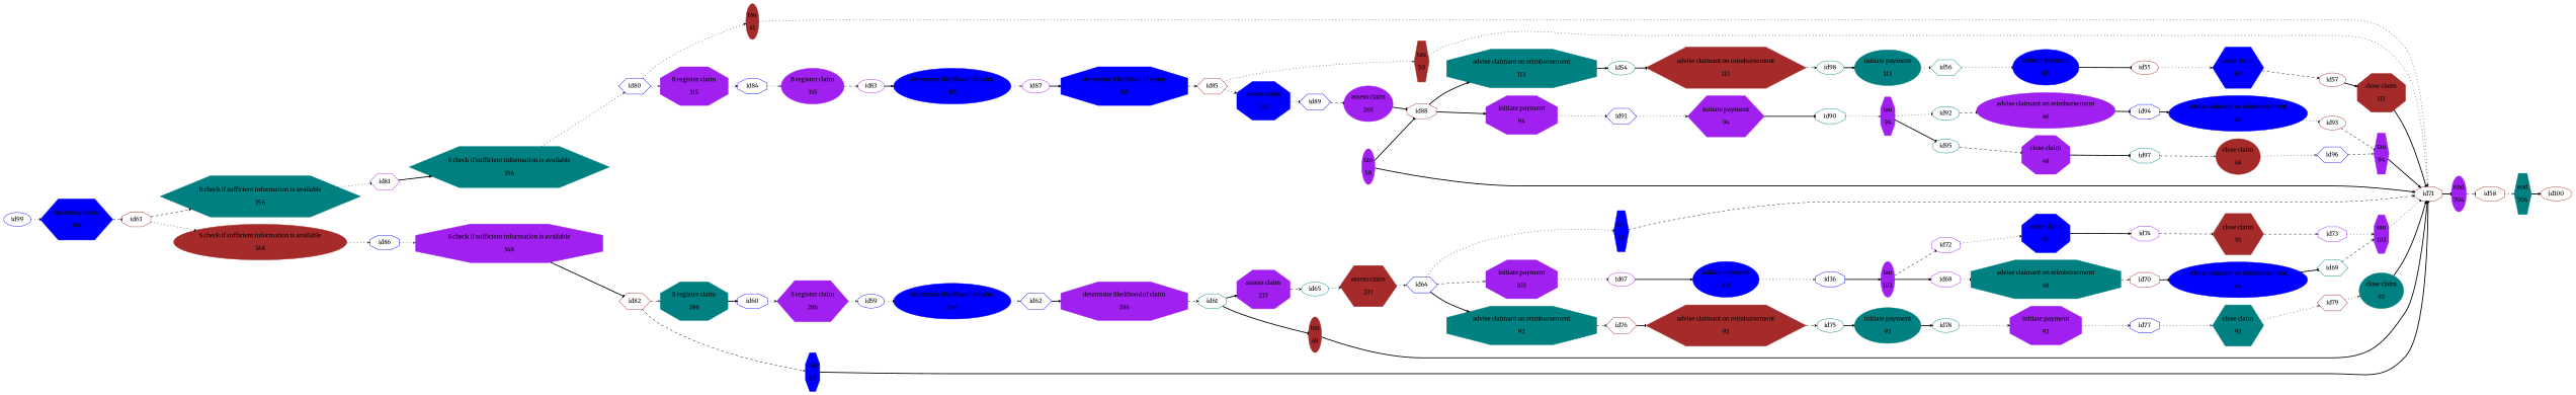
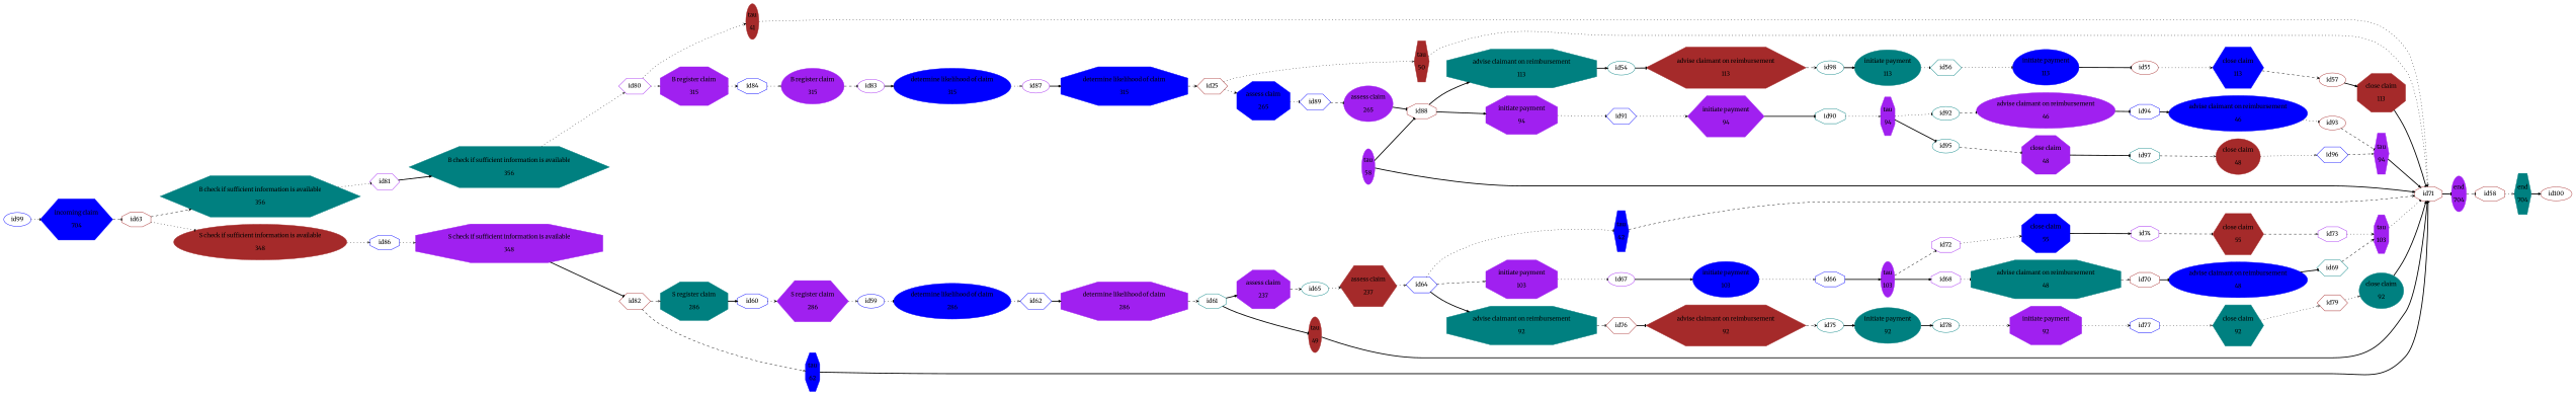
  digraph {
    fontname=Merriweather
    fontsize=14
    rankdir=LR
    ranksep=.3
    remincross=true
    node [color=purple fontname=Merriweather fontsize=14 margin="0, 0.1" shape=octagon style=filled]
    edge [arrowhead=tee arrowsize=0.5 fontname=Merriweather style=dotted]
    n1 [color=teal height=.2 label="B check if sufficient information is available\n\n356" shape=hexagon width=.2]
    id81 [height=.2 shape=hexagon width=.2 margin="" style=""]
    n3 [color=teal height=.2 label="B check if sufficient information is available\n\n356" shape=hexagon width=.2]
-   id80 [color=blue height=.2 shape=hexagon width=.2 margin="" style=""]
+   id80 [height=.2 shape=hexagon width=.2 margin="" style=""]
    n5 [height=.2 label="B register claim\n\n315" width=.2]
    n6 [color=brown height=.2 label="tau\n\n41" shape=ellipse width=.2]
    id84 [color=blue height=.2 width=.2 margin="" style=""]
    n8 [height=.2 label="B register claim\n\n315" shape=ellipse width=.2]
    id83 [height=.2 shape=ellipse width=.2 margin="" style=""]
    n10 [color=blue height=.2 label="determine likelihood of claim\n\n315" shape=ellipse width=.2]
    n11 [color=brown height=.2 label="S check if sufficient information is available\n\n348" shape=ellipse width=.2]
    id86 [color=blue height=.2 width=.2 margin="" style=""]
    n13 [height=.2 label="S check if sufficient information is available\n\n348" width=.2]
    id82 [color=brown height=.2 shape=hexagon width=.2 margin="" style=""]
    n15 [color=teal height=.2 label="S register claim\n\n286" width=.2]
    n16 [color=blue height=.2 label="tau\n\n62" width=.2]
    id60 [color=blue height=.2 width=.2 margin="" style=""]
    n18 [height=.2 label="S register claim\n\n286" shape=hexagon width=.2]
    id59 [color=blue height=.2 shape=ellipse width=.2 margin="" style=""]
    n20 [color=blue height=.2 label="determine likelihood of claim\n\n286" shape=ellipse width=.2]
    n21 [color=teal height=.2 label="advise claimant on reimbursement\n\n113" width=.2]
    id54 [color=teal height=.2 shape=ellipse width=.2 margin="" style=""]
    n23 [color=brown height=.2 label="advise claimant on reimbursement\n\n113" shape=hexagon width=.2]
    id98 [color=teal height=.2 shape=ellipse width=.2 margin="" style=""]
    n25 [color=teal height=.2 label="initiate payment\n\n113" shape=ellipse width=.2]
    n26 [color=teal height=.2 label="advise claimant on reimbursement\n\n48" width=.2]
    id70 [color=brown height=.2 width=.2 margin="" style=""]
    n28 [color=blue height=.2 label="advise claimant on reimbursement\n\n48" shape=ellipse width=.2]
    id69 [color=teal height=.2 shape=hexagon width=.2 margin="" style=""]
    n30 [height=.2 label="tau\n\n103" width=.2]
    n31 [color=teal height=.2 label="advise claimant on reimbursement\n\n92" width=.2]
    id76 [color=brown height=.2 shape=hexagon width=.2 margin="" style=""]
    n33 [color=brown height=.2 label="advise claimant on reimbursement\n\n92" shape=hexagon width=.2]
    id75 [color=teal height=.2 shape=ellipse width=.2 margin="" style=""]
    n35 [color=teal height=.2 label="initiate payment\n\n92" shape=ellipse width=.2]
    n36 [height=.2 label="advise claimant on reimbursement\n\n46" shape=ellipse width=.2]
    id94 [color=blue height=.2 width=.2 margin="" style=""]
    n38 [color=blue height=.2 label="advise claimant on reimbursement\n\n46" shape=ellipse width=.2]
    id93 [color=brown height=.2 shape=ellipse width=.2 margin="" style=""]
    n40 [height=.2 label="tau\n\n94" shape=hexagon width=.2]
    n41 [height=.2 label="assess claim\n\n237" width=.2]
    id65 [color=teal height=.2 shape=ellipse width=.2 margin="" style=""]
    n43 [color=brown height=.2 label="assess claim\n\n237" shape=hexagon width=.2]
    id64 [color=blue height=.2 shape=hexagon width=.2 margin="" style=""]
    n45 [height=.2 label="initiate payment\n\n103" width=.2]
    n46 [color=blue height=.2 label="tau\n\n42" shape=hexagon width=.2]
    n47 [color=blue height=.2 label="assess claim\n\n265" width=.2]
    id89 [color=blue height=.2 shape=hexagon width=.2 margin="" style=""]
    n49 [height=.2 label="assess claim\n\n265" shape=ellipse width=.2]
    id88 [color=brown height=.2 width=.2 margin="" style=""]
    n51 [height=.2 label="initiate payment\n\n94" width=.2]
    n52 [color=blue height=.2 label="close claim\n\n113" shape=hexagon width=.2]
    id57 [color=brown height=.2 shape=ellipse width=.2 margin="" style=""]
    n54 [color=brown height=.2 label="close claim\n\n113" width=.2]
    id71 [color=brown height=.2 width=.2 margin="" style=""]
    n56 [height=.2 label="end\n\n704" shape=ellipse width=.2]
    n57 [color=blue height=.2 label="close claim\n\n55" width=.2]
    id74 [height=.2 width=.2 margin="" style=""]
    n59 [color=brown height=.2 label="close claim\n\n55" shape=hexagon width=.2]
    id73 [height=.2 width=.2 margin="" style=""]
    n61 [color=teal height=.2 label="close claim\n\n92" shape=hexagon width=.2]
    id79 [color=brown height=.2 shape=hexagon width=.2 margin="" style=""]
    n63 [color=teal height=.2 label="close claim\n\n92" shape=ellipse width=.2]
    n64 [height=.2 label="close claim\n\n48" width=.2]
    id97 [color=teal height=.2 width=.2 margin="" style=""]
    n66 [color=brown height=.2 label="close claim\n\n48" shape=ellipse width=.2]
    id96 [color=blue height=.2 shape=hexagon width=.2 margin="" style=""]
    id62 [color=blue height=.2 shape=hexagon width=.2 margin="" style=""]
    n69 [height=.2 label="determine likelihood of claim\n\n286" width=.2]
    id61 [color=teal height=.2 width=.2 margin="" style=""]
    n71 [color=brown height=.2 label="tau\n\n49" shape=ellipse width=.2]
    id87 [height=.2 shape=ellipse width=.2 margin="" style=""]
    n73 [color=blue height=.2 label="determine likelihood of claim\n\n315" width=.2]
-   id85 [color=brown height=.2 shape=hexagon width=.2 margin="" style=""]
+   id85 [color=brown height=.2 shape=hexagon width=.2 label=id25 margin="" style=""]
    n75 [color=brown height=.2 label="tau\n\n50" shape=hexagon width=.2]
    id58 [color=brown height=.2 width=.2 margin="" style=""]
    n77 [color=teal height=.2 label="end\n\n704" shape=hexagon width=.2]
    id100 [color=brown height=.2 shape=ellipse width=.2 margin="" style=""]
    n79 [color=blue height=.2 label="incoming claim\n\n704" shape=hexagon width=.2]
    id63 [color=brown height=.2 width=.2 margin="" style=""]
    id56 [color=teal height=.2 shape=hexagon width=.2 margin="" style=""]
    n82 [color=blue height=.2 label="initiate payment\n\n113" shape=ellipse width=.2]
    id55 [color=brown height=.2 shape=ellipse width=.2 margin="" style=""]
    id67 [height=.2 shape=ellipse width=.2 margin="" style=""]
    n85 [color=blue height=.2 label="initiate payment\n\n103" shape=ellipse width=.2]
-   id66 [color=blue height=.2 width=.2 label=id36 margin="" style=""]
+   id66 [color=blue height=.2 width=.2 margin="" style=""]
    n87 [height=.2 label="tau\n\n103" shape=ellipse width=.2]
    id78 [color=teal height=.2 shape=ellipse width=.2 margin="" style=""]
    n89 [height=.2 label="initiate payment\n\n92" width=.2]
    id77 [color=blue height=.2 width=.2 margin="" style=""]
    id91 [color=blue height=.2 shape=hexagon width=.2 margin="" style=""]
    n92 [height=.2 label="initiate payment\n\n94" shape=hexagon width=.2]
    id90 [color=teal height=.2 width=.2 margin="" style=""]
    n94 [height=.2 label="tau\n\n94" width=.2]
    id68 [height=.2 width=.2 margin="" style=""]
    id72 [height=.2 width=.2 margin="" style=""]
    n97 [height=.2 label="tau\n\n58" shape=ellipse width=.2]
    id92 [color=teal height=.2 shape=ellipse width=.2 margin="" style=""]
    id95 [color=teal height=.2 shape=ellipse width=.2 margin="" style=""]
    id99 [color=blue height=.2 shape=ellipse width=.2 margin="" style=""]
    n1 -> id81
    id81 -> n3 [arrowhead=vee style=bold]
    n3 -> id80 [arrowhead=onormal]
    id80 -> n5 [arrowhead=onormal]
    id80 -> n6 [arrowhead=vee]
    n5 -> id84 [arrowhead=vee]
    n6 -> id71 [arrowhead=onormal]
    id84 -> n8 [arrowhead=onormal]
    n8 -> id83 [style=dashed]
    id83 -> n10 [arrowhead=onormal style=bold]
    n10 -> id87 [arrowhead=onormal]
    n11 -> id86 [arrowhead=onormal]
    id86 -> n13 [arrowhead=onormal]
    n13 -> id82 [style=bold]
    id82 -> n15 [arrowhead=onormal style=dashed]
    id82 -> n16 [arrowhead=onormal style=dashed]
    n15 -> id60 [arrowhead=vee style=bold]
    n16 -> id71 [style=bold]
    id60 -> n18 [arrowhead=vee]
    n18 -> id59 [arrowhead=onormal]
    id59 -> n20
    n20 -> id62 [arrowhead=onormal]
    n21 -> id54 [arrowhead=onormal style=bold]
    id54 -> n23 [style=bold]
    n23 -> id98 [arrowhead=vee style=dashed]
    id98 -> n25 [arrowhead=vee style=bold]
    n25 -> id56
    n26 -> id70 [arrowhead=onormal style=dashed]
    id70 -> n28 [style=bold]
    n28 -> id69 [style=bold]
    id69 -> n30 [arrowhead=vee style=dashed]
    n30 -> id71
    n31 -> id76 [style=dashed]
    id76 -> n33 [style=bold]
    n33 -> id75 [arrowhead=vee style=dashed]
    id75 -> n35 [arrowhead=vee style=bold]
    n35 -> id78 [arrowhead=onormal style=bold]
    n36 -> id94 [style=bold]
    id94 -> n38 [arrowhead=vee style=bold]
    n38 -> id93
    id93 -> n40 [style=dashed]
    n40 -> id71 [arrowhead=onormal style=bold]
    n41 -> id65 [arrowhead=vee style=dashed]
    id65 -> n43 [arrowhead=vee]
    n43 -> id64 [arrowhead=onormal]
    id64 -> n31 [arrowhead=onormal style=bold]
    id64 -> n45 [arrowhead=onormal style=dashed]
    id64 -> n46
    n45 -> id67
    n46 -> id71 [arrowhead=vee style=dashed]
    n47 -> id89
    id89 -> n49 [style=dashed]
    n49 -> id88 [style=bold]
    id88 -> n21 [arrowhead=onormal style=bold]
    id88 -> n51 [arrowhead=vee style=bold]
    n51 -> id91
    n52 -> id57 [arrowhead=vee style=dashed]
    id57 -> n54 [arrowhead=vee style=bold]
    n54 -> id71 [style=bold]
    id71 -> n56 [style=bold]
    n56 -> id58 [style=dashed]
    n57 -> id74 [arrowhead=onormal style=bold]
    id74 -> n59 [style=dashed]
    n59 -> id73 [arrowhead=onormal style=dashed]
    id73 -> n30 [arrowhead=vee]
    n61 -> id79 [arrowhead=onormal]
    id79 -> n63 [arrowhead=onormal]
    n63 -> id71 [arrowhead=vee style=bold]
    n64 -> id97 [style=bold]
    id97 -> n66 [arrowhead=onormal style=dashed]
    n66 -> id96 [arrowhead=onormal]
    id96 -> n40 [arrowhead=onormal style=dashed]
    id62 -> n69 [arrowhead=vee style=bold]
    n69 -> id61 [arrowhead=vee style=dashed]
    id61 -> n41 [arrowhead=vee style=bold]
    id61 -> n71 [style=bold]
    n71 -> id71 [arrowhead=vee style=bold]
    id87 -> n73 [arrowhead=vee style=bold]
    n73 -> id85 [arrowhead=vee style=dashed]
    id85 -> n47 [arrowhead=vee]
    id85 -> n75 [arrowhead=onormal]
    n75 -> id71 [arrowhead=onormal]
    id58 -> n77 [arrowhead=onormal]
    n77 -> id100 [arrowhead=vee style=bold]
    n79 -> id63 [style=dashed]
    id63 -> n1 [arrowhead=vee style=dashed]
    id63 -> n11
    id56 -> n82
    n82 -> id55 [style=bold]
    id55 -> n52 [arrowhead=vee]
    id67 -> n85 [arrowhead=onormal style=bold]
    n85 -> id66 [arrowhead=onormal]
    id66 -> n87 [arrowhead=onormal style=bold]
    n87 -> id68 [arrowhead=vee style=bold]
    n87 -> id72 [style=dashed]
    id78 -> n89 [arrowhead=vee]
    n89 -> id77 [arrowhead=vee]
    id77 -> n61 [arrowhead=onormal]
    id91 -> n92 [arrowhead=vee]
    n92 -> id90 [style=bold]
    id90 -> n94 [arrowhead=onormal]
    n94 -> id92
    n94 -> id95 [style=bold]
    id68 -> n26
    id72 -> n57 [arrowhead=vee]
    n97 -> id88 [style=bold]
    n97 -> id71 [arrowhead=vee style=bold]
    id92 -> n36 [style=dashed]
    id95 -> n64 [style=dashed]
    id99 -> n79
  }
